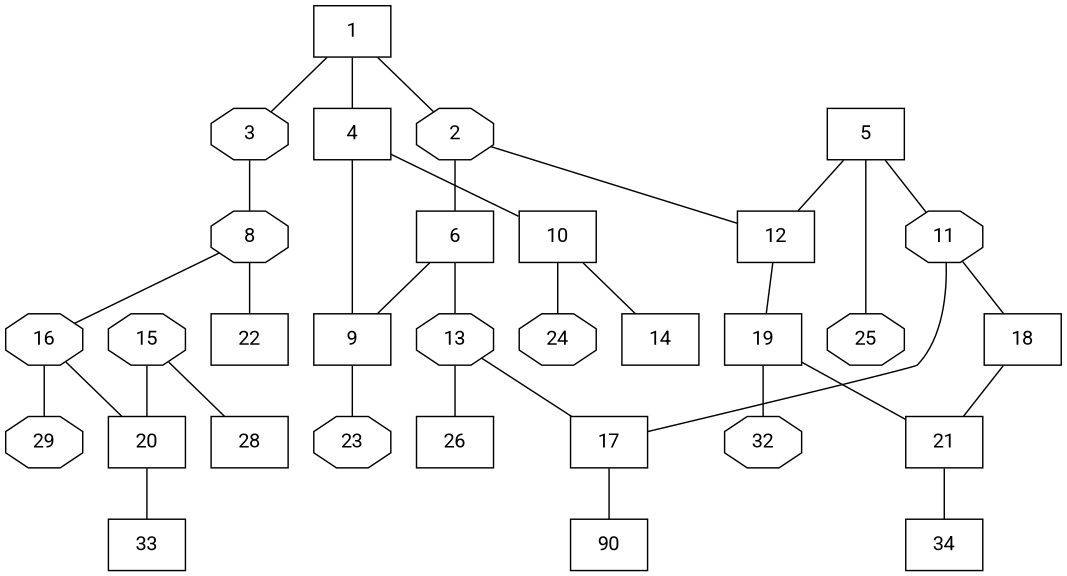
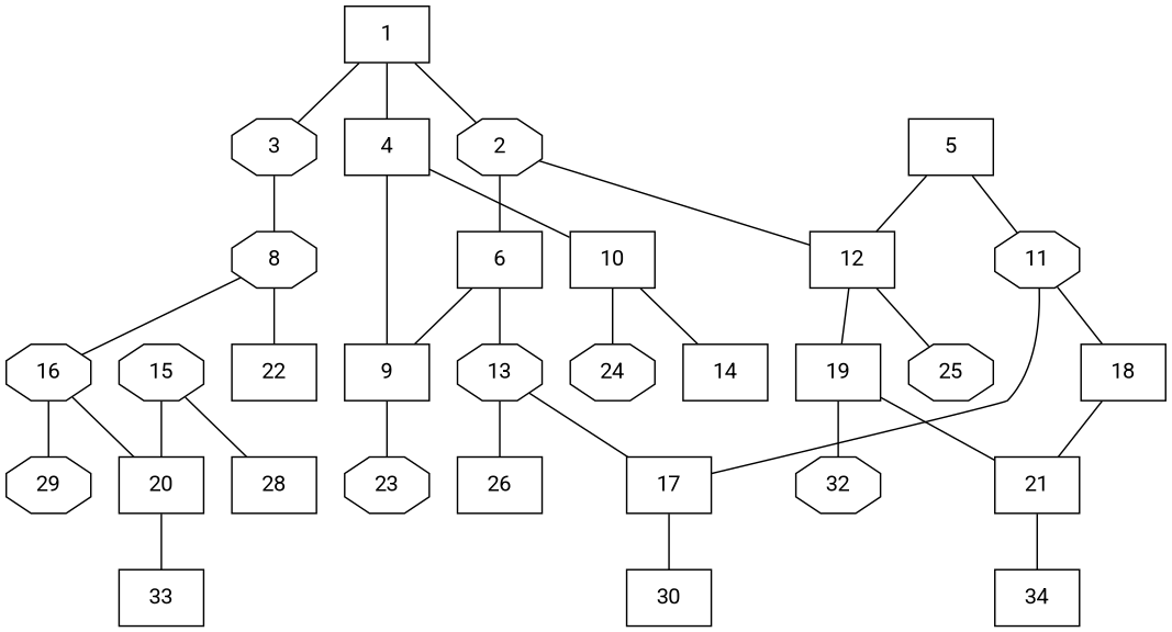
  graph {
    fontname=Roboto
    node [chem=C fontname=Roboto shape=box]
    edge [fontname=Roboto valence=1]
    2 [shape=octagon]
    1
    3 [shape=octagon]
    4
    6
    12
    8 [shape=octagon]
    9 [chem=N]
    10
    11 [shape=octagon]
    5
    13 [shape=octagon]
    16 [shape=octagon]
    22 [chem=H]
    23 [chem=H shape=octagon]
    14
    24 [chem=H shape=octagon]
    17
    18
    19
    25 [chem=H shape=octagon]
    26 [chem=H]
    15 [shape=octagon]
    20
    28 [chem=H]
    29 [chem=H shape=octagon]
-   30 [chem=H label=90]
+   30 [chem=H]
    21
    32 [chem=H shape=octagon]
    33 [chem=H]
    34 [chem=H]
    2 -- 6 [valence=2]
    2 -- 12
    1 -- 2
    1 -- 3
    1 -- 4 [valence=2]
    3 -- 8
    4 -- 9
    4 -- 10
    6 -- 9
    6 -- 13
    12 -- 19 [valence=2]
-   5 -- 25
+   12 -- 25
    8 -- 16 [valence=2]
    8 -- 22
    9 -- 23
    10 -- 14 [valence=2]
    10 -- 24
    11 -- 17
    11 -- 18
    5 -- 12
    5 -- 11 [valence=2]
    13 -- 17 [valence=2]
    13 -- 26
    16 -- 20
    16 -- 29
    17 -- 30
    18 -- 21 [valence=2]
    19 -- 21
    19 -- 32
    15 -- 20 [valence=2]
    15 -- 28
    20 -- 33
    21 -- 34
  }
